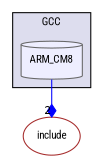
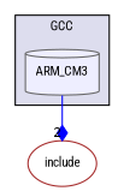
  digraph {
    compound=true
    fontname="Roboto Condensed"
    node [fontname="Roboto Condensed" fontsize=10]
-   n1 [fillcolor="#eeeeff" label=ARM_CM8 pencolor=black shape=cylinder style=filled color=gray40]
+   n1 [fillcolor="#eeeeff" label=ARM_CM3 pencolor=black shape=cylinder style=filled color=gray40]
    n2 [label=include shape=ellipse color=brown]
    subgraph cluster_1 {
      bgcolor="#ddddee"
      fontsize=10
      label=GCC
      pencolor=black
      n1
    }
    n1 -> n2 [headlabel=2 labeldistance=1.5 labelfontname=Helvetica labelfontsize=10 color=blue arrowhead=diamond fontname="Roboto Condensed"]
  }
